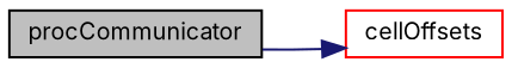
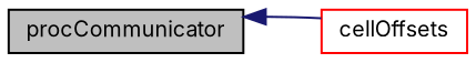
  digraph {
    rankdir=LR
    fontname=Inter
    node [fontname=Inter fontsize=10 shape=record]
    n1 [color=black fillcolor=grey75 fontcolor=black height=0.2 label=procCommunicator style=filled width=0.4]
    n2 [color=red height=0.2 label=cellOffsets width=0.4]
-   n1 -> n2 [color=midnightblue fontname=Inter fontsize=10 labelfontname=FreeSans labelfontsize=10 style=solid]
+   n2 -> n1 [color=midnightblue fontname=Inter fontsize=10 labelfontname=FreeSans labelfontsize=10 style=solid]
  }
